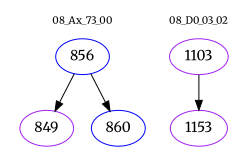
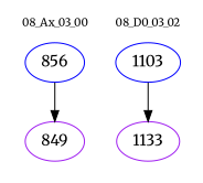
  digraph {
    fontname=Merriweather
    node [color=purple fontname=Merriweather]
    edge [color=black fontname=Merriweather]
    n1 [color=blue label=856]
    n2 [label=849]
-   n3 [color=blue label=860]
-   n4 [label=1103]
-   n5 [label=1153]
+   n4 [color=blue label=1103]
+   n5 [label=1133]
    subgraph cluster_1 {
      color=white
      fontsize=10
-     label="08_Ax_73_00"
+     label="08_Ax_03_00"
      n1
      n2
-     n3
    }
    subgraph cluster_2 {
      color=white
      fontsize=10
      label="08_D0_03_02"
      n4
      n5
    }
    n1 -> n2
-   n1 -> n3
    n4 -> n5
  }
